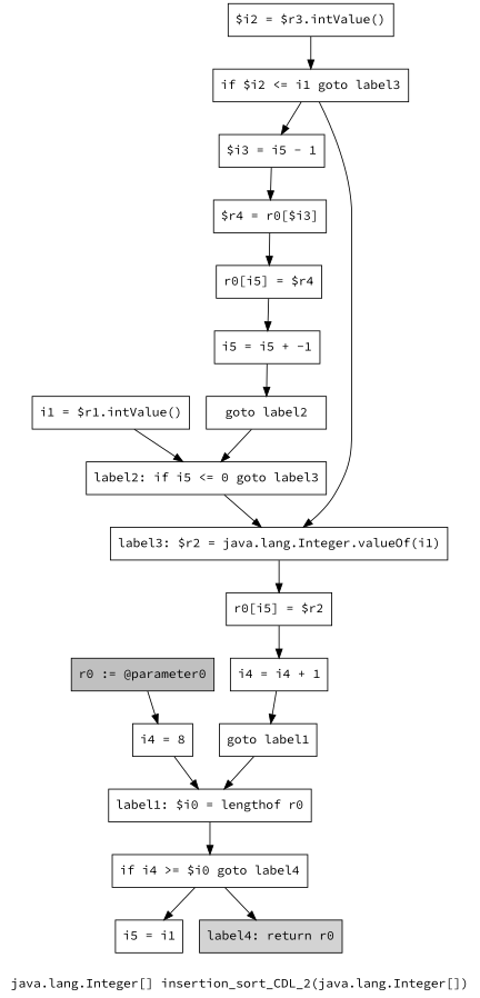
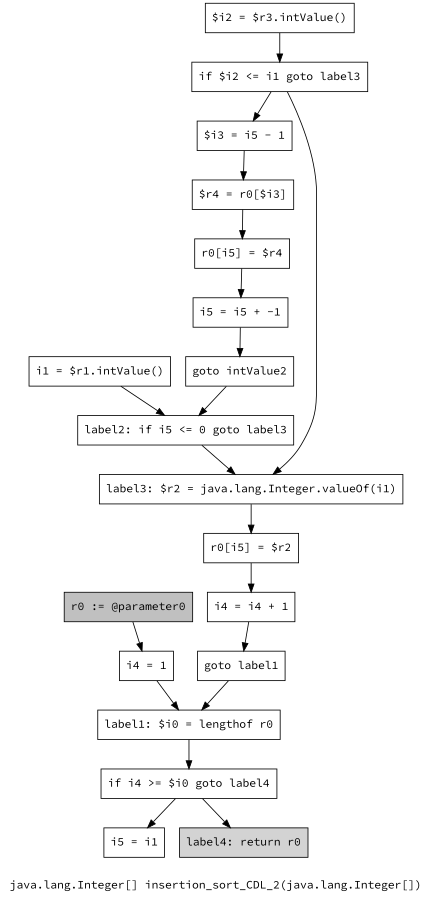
  digraph {
    fontname="Source Code Pro"
    label="java.lang.Integer[] insertion_sort_CDL_2(java.lang.Integer[])"
    node [fontname="Source Code Pro" shape=box]
    edge [fontname="Source Code Pro"]
    n1 [fillcolor=gray label="r0 := @parameter0" style=filled]
-   n2 [label="i4 = 8"]
+   n2 [label="i4 = 1"]
    n3 [label="label1: $i0 = lengthof r0"]
    n4 [label="if i4 >= $i0 goto label4"]
    n5 [label="i5 = i1"]
    n6 [fillcolor=lightgray label="label4: return r0" style=filled]
    n7 [label="i1 = $r1.intValue()"]
    n8 [label="label2: if i5 <= 0 goto label3"]
    n9 [label="label3: $r2 = java.lang.Integer.valueOf(i1)"]
    n10 [label="r0[i5] = $r2"]
    n11 [label="$i2 = $r3.intValue()"]
    n12 [label="if $i2 <= i1 goto label3"]
    n13 [label="i4 = i4 + 1"]
    n14 [label="$i3 = i5 - 1"]
    n15 [label="$r4 = r0[$i3]"]
    n16 [label="r0[i5] = $r4"]
    n17 [label="i5 = i5 + -1"]
-   n18 [label="goto label2"]
+   n18 [label="goto intValue2"]
    n19 [label="goto label1"]
    n1 -> n2
    n2 -> n3
    n3 -> n4
    n4 -> n5
    n4 -> n6
    n7 -> n8
    n8 -> n9
    n9 -> n10
    n10 -> n13
    n11 -> n12
    n12 -> n9
    n12 -> n14
    n13 -> n19
    n14 -> n15
    n15 -> n16
    n16 -> n17
    n17 -> n18
    n18 -> n8
    n19 -> n3
  }
